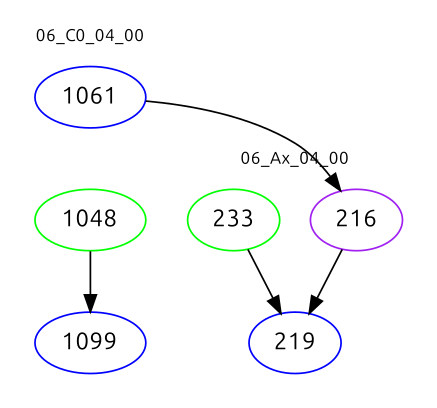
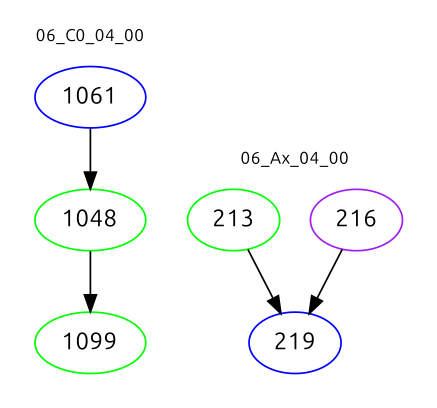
  digraph {
    fontname=Ubuntu
    node [color=blue fontname=Ubuntu]
    edge [color=black fontname=Ubuntu]
    n1 [color=purple label=216]
-   n2 [color=green label=233]
+   n2 [color=green label=213]
    n3 [label=219]
    n4 [label=1061]
    n5 [color=green label=1048]
-   n6 [label=1099]
+   n6 [color=green label=1099]
    subgraph cluster_1 {
      color=white
      fontsize=10
      label="06_Ax_04_00"
      n1
      n2
      n3
    }
    subgraph cluster_2 {
      color=white
      fontsize=10
      label="06_C0_04_00"
      n4
      n5
      n6
    }
    n1 -> n3
    n2 -> n3
-   n4 -> n1
+   n4 -> n5
    n5 -> n6
  }
